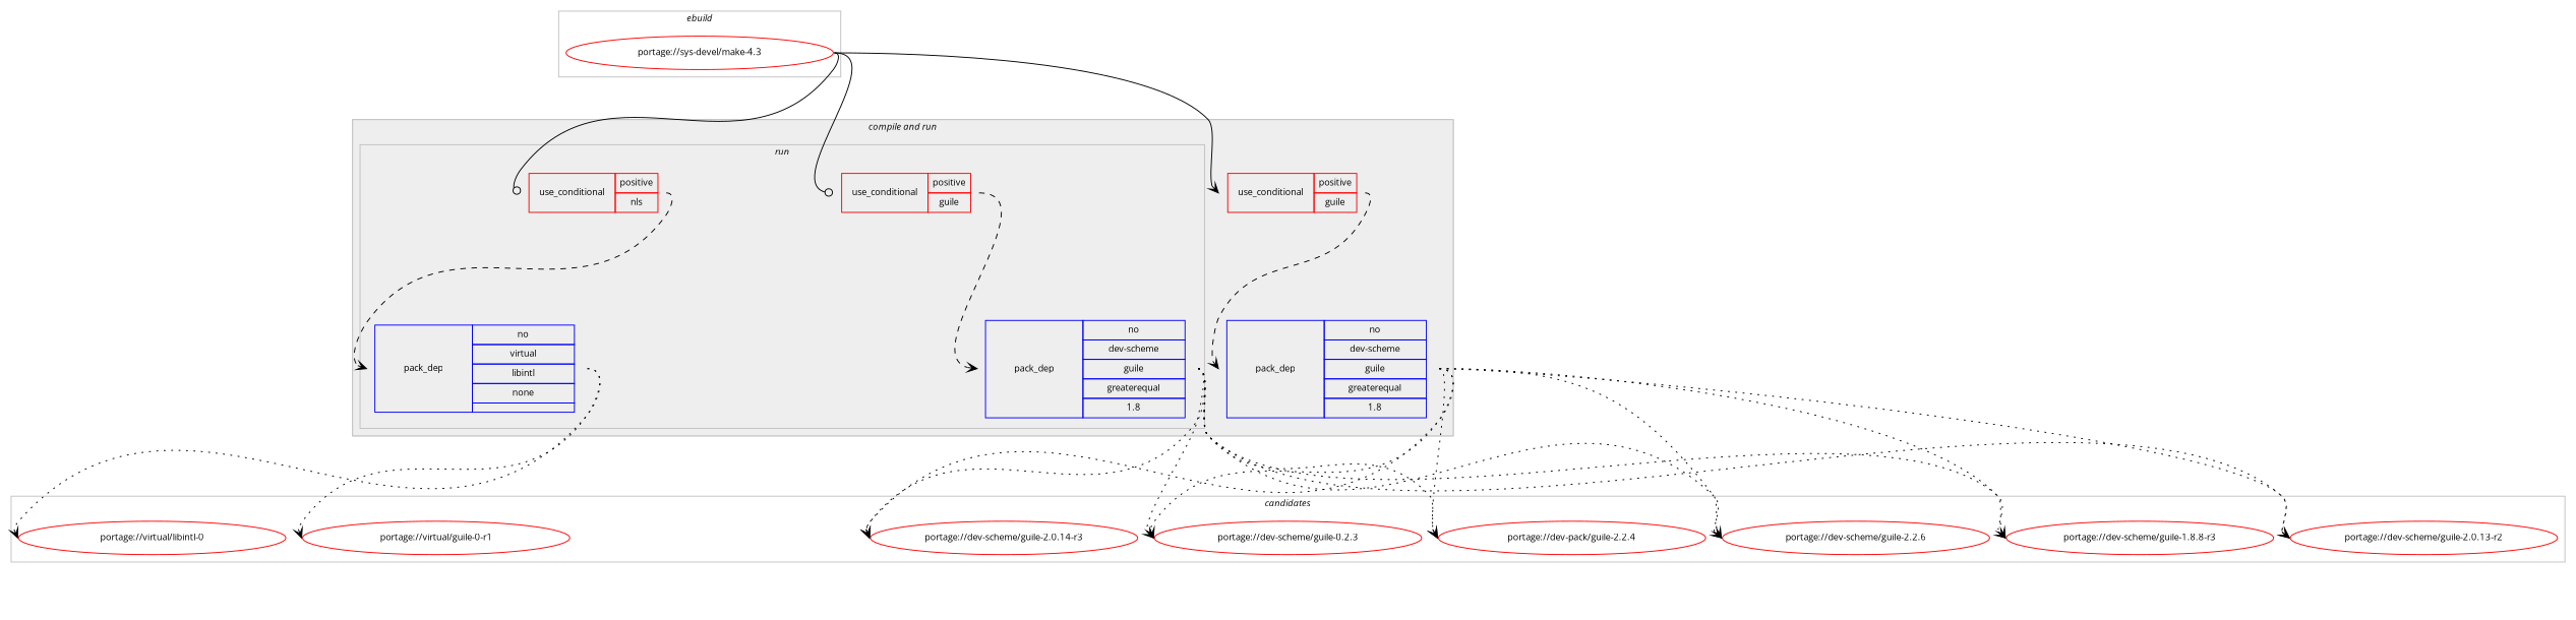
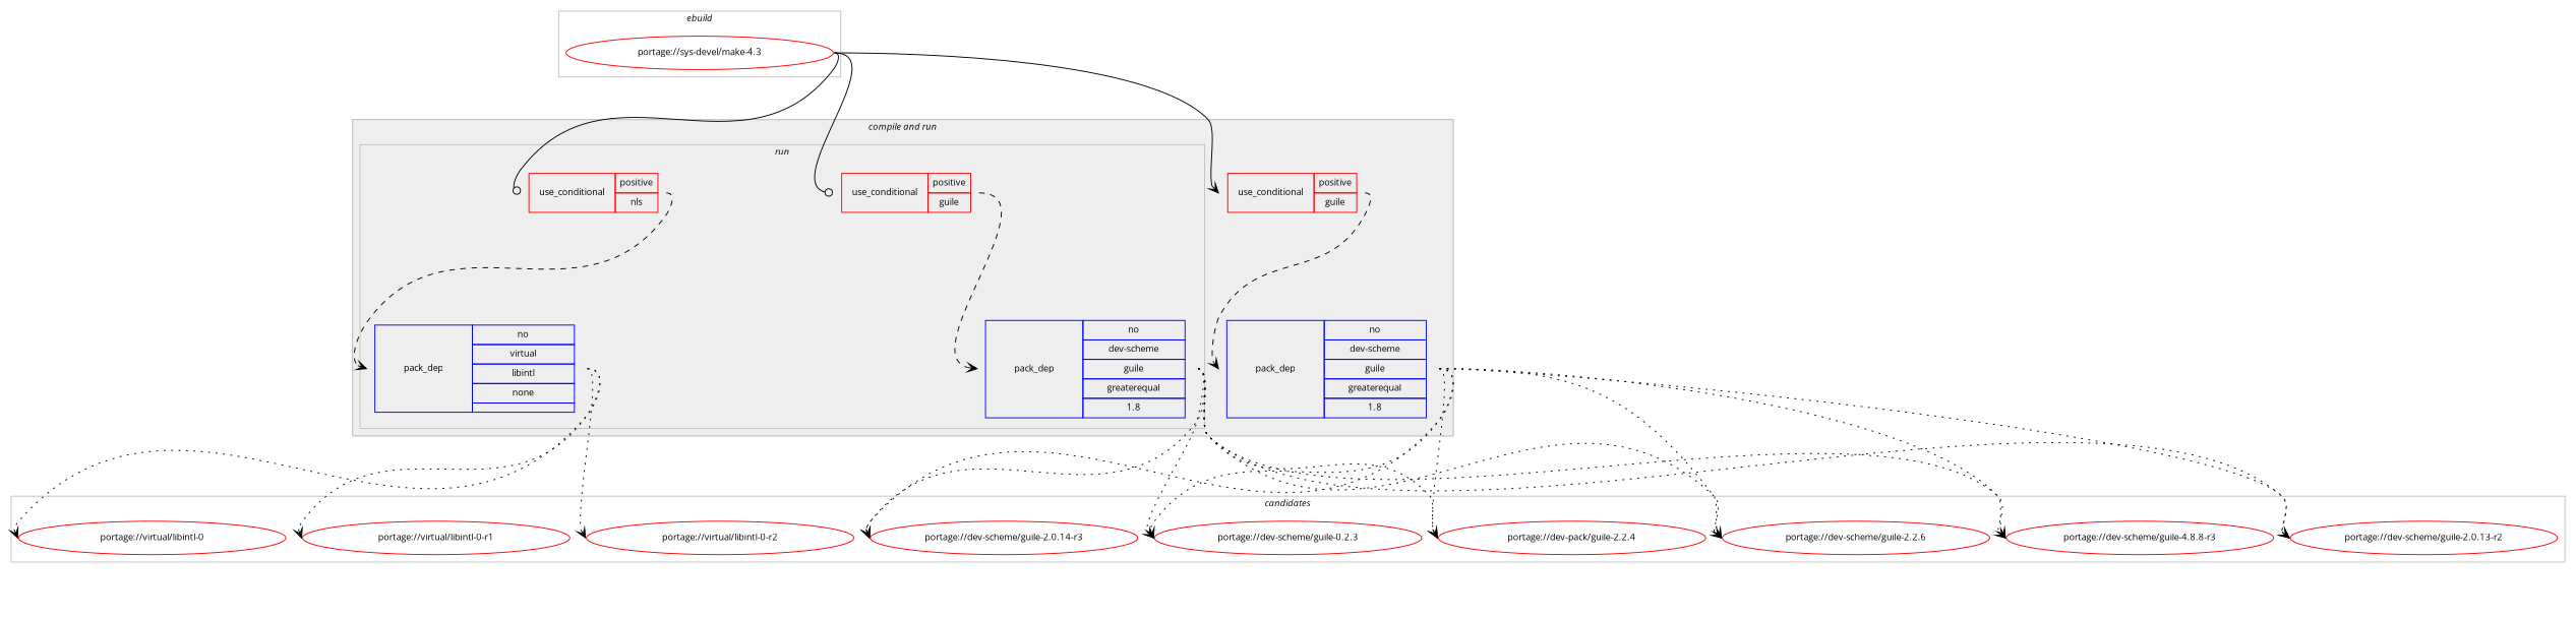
  digraph {
    compound=true
    concentrate=true
    fontname="Open Sans"
    fontsize=10
    newrank=true
    rankdir=TB
    ranksep=1.5
    node [color=red fontname="Open Sans" fontsize=10]
    edge [arrowhead=vee fontname="Open Sans" headport=w style=dotted tailport=e weight=100]
    n1 [label="portage://sys-devel/make-4.3" width=4]
    n2 [color=blue label=<<TABLE BORDER="0" CELLBORDER="1" CELLSPACING="0" CELLPADDING="4" WIDTH="220"><TR><TD ROWSPAN="6" CELLPADDING="30">pack_dep</TD></TR><TR><TD WIDTH="110">no</TD></TR><TR><TD>dev-scheme</TD></TR><TR><TD>guile</TD></TR><TR><TD>greaterequal</TD></TR><TR><TD>1.8</TD></TR></TABLE>> shape=none]
    n3 [label=<<TABLE BORDER="0" CELLBORDER="1" CELLSPACING="0" CELLPADDING="4"><TR><TD ROWSPAN="3" CELLPADDING="10">use_conditional</TD></TR><TR><TD>positive</TD></TR><TR><TD>guile</TD></TR></TABLE>> shape=none]
    n4 [color=blue label=<<TABLE BORDER="0" CELLBORDER="1" CELLSPACING="0" CELLPADDING="4" WIDTH="220"><TR><TD ROWSPAN="6" CELLPADDING="30">pack_dep</TD></TR><TR><TD WIDTH="110">no</TD></TR><TR><TD>dev-scheme</TD></TR><TR><TD>guile</TD></TR><TR><TD>greaterequal</TD></TR><TR><TD>1.8</TD></TR></TABLE>> shape=none]
    n5 [label=<<TABLE BORDER="0" CELLBORDER="1" CELLSPACING="0" CELLPADDING="4"><TR><TD ROWSPAN="3" CELLPADDING="10">use_conditional</TD></TR><TR><TD>positive</TD></TR><TR><TD>guile</TD></TR></TABLE>> shape=none]
    n6 [color=blue label=<<TABLE BORDER="0" CELLBORDER="1" CELLSPACING="0" CELLPADDING="4" WIDTH="220"><TR><TD ROWSPAN="6" CELLPADDING="30">pack_dep</TD></TR><TR><TD WIDTH="110">no</TD></TR><TR><TD>virtual</TD></TR><TR><TD>libintl</TD></TR><TR><TD>none</TD></TR><TR><TD></TD></TR></TABLE>> shape=none]
    n7 [label=<<TABLE BORDER="0" CELLBORDER="1" CELLSPACING="0" CELLPADDING="4"><TR><TD ROWSPAN="3" CELLPADDING="10">use_conditional</TD></TR><TR><TD>positive</TD></TR><TR><TD>nls</TD></TR></TABLE>> shape=none]
    n8 [label="portage://dev-scheme/guile-2.2.6" width=4]
    n9 [label="portage://dev-pack/guile-2.2.4" width=4]
    n10 [label="portage://dev-scheme/guile-0.2.3" width=4]
    n11 [label="portage://dev-scheme/guile-2.0.14-r3" width=4]
    n12 [label="portage://dev-scheme/guile-2.0.13-r2" width=4]
-   n13 [label="portage://dev-scheme/guile-1.8.8-r3" width=4]
-   n15 [label="portage://virtual/guile-0-r1" width=4]
+   n13 [label="portage://dev-scheme/guile-4.8.8-r3" width=4]
+   n14 [label="portage://virtual/libintl-0-r2" width=4]
+   n15 [label="portage://virtual/libintl-0-r1" width=4]
    n16 [label="portage://virtual/libintl-0" width=4]
    subgraph cluster_1 {
      color=gray
      label=<<i>ebuild</i>>
      rank=same
      n1
    }
    subgraph cluster_2 {
      color=gray
      label=<<i>dependencies</i>>
      subgraph cluster_3 {
        color=gray
        fillcolor="#eeeeee"
        label=<<i>compile</i>>
        style=filled
        subgraph sub_4 {
          color=gray
          fillcolor="#eeeeee"
          label=<<i>compile</i>>
          style=filled
          n3
          subgraph sub_5 {
            color=gray
            fillcolor="#eeeeee"
            label=<<i>compile</i>>
            style=filled
            n2
          }
        }
      }
      subgraph cluster_6 {
        color=gray
        fillcolor="#eeeeee"
        label=<<i>compile and run</i>>
        style=filled
      }
      subgraph cluster_7 {
        color=gray
        fillcolor="#eeeeee"
        label=<<i>run</i>>
        style=filled
        subgraph sub_8 {
          color=gray
          fillcolor="#eeeeee"
          label=<<i>run</i>>
          style=filled
          n5
          subgraph sub_9 {
            color=gray
            fillcolor="#eeeeee"
            label=<<i>run</i>>
            style=filled
            n4
          }
        }
        subgraph sub_10 {
          color=gray
          fillcolor="#eeeeee"
          label=<<i>run</i>>
          style=filled
          n7
          subgraph sub_11 {
            color=gray
            fillcolor="#eeeeee"
            label=<<i>run</i>>
            style=filled
            n6
          }
        }
      }
    }
    subgraph cluster_12 {
      color=gray
      label=<<i>candidates</i>>
      rank=same
      subgraph sub_13 {
        color=black
        label=<<i>candidates</i>>
        nodesep=1
        rank=same
        n8
        n9
        n10
        n11
        n12
        n13
      }
      subgraph sub_14 {
        color=black
        label=<<i>candidates</i>>
        nodesep=1
        rank=same
        n8
        n9
        n10
        n11
        n12
        n13
      }
      subgraph sub_15 {
        color=black
        label=<<i>candidates</i>>
        nodesep=1
        rank=same
+       n14
        n15
        n16
      }
    }
    n1 -> n3 [style=solid weight=20]
    n1 -> n5 [arrowhead=odot style=solid weight=20]
    n1 -> n7 [arrowhead=odot style=solid weight=20]
    n2 -> n8
    n2 -> n9
    n2 -> n10
    n2 -> n11
    n2 -> n12
    n2 -> n13
    n3 -> n2 [style=dashed weight=20]
    n4 -> n8
    n4 -> n9
    n4 -> n10
    n4 -> n11
    n4 -> n12
    n4 -> n13
    n5 -> n4 [style=dashed weight=20]
+   n6 -> n14
    n6 -> n15
    n6 -> n16
    n7 -> n6 [style=dashed weight=20]
  }
